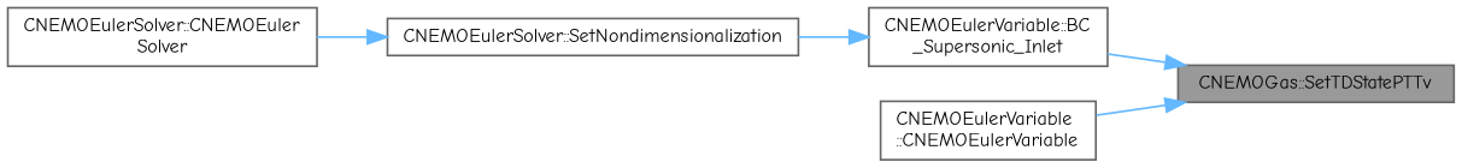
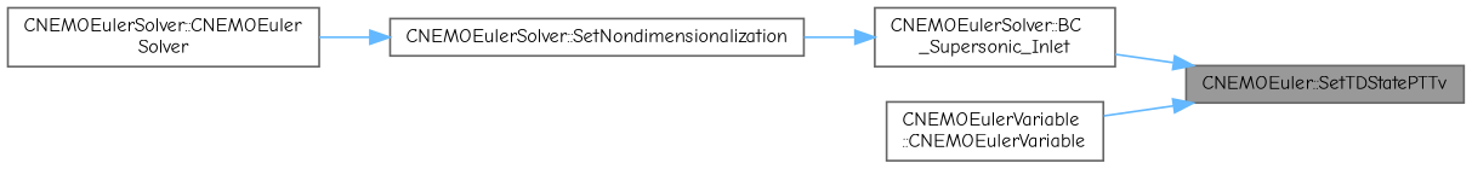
  digraph {
    fontname="Comic Neue"
    rankdir=RL
    node [color=grey40 fillcolor=white fontname="Comic Neue" fontsize=10 shape=box style=filled]
    edge [color=steelblue1 dir=back fontname="Comic Neue" fontsize=10 labelfontname=Helvetica labelfontsize=10 style=solid]
-   n1 [color=gray40 fillcolor=grey60 fontcolor=black height=0.2 label="CNEMOGas::SetTDStatePTTv" width=0.4]
-   n2 [height=0.2 label="CNEMOEulerVariable::BC\l_Supersonic_Inlet" width=0.4]
+   n1 [color=gray40 fillcolor=grey60 fontcolor=black height=0.2 label="CNEMOEuler::SetTDStatePTTv" width=0.4]
+   n2 [height=0.2 label="CNEMOEulerSolver::BC\l_Supersonic_Inlet" width=0.4]
    n3 [height=0.2 label="CNEMOEulerVariable\l::CNEMOEulerVariable" width=0.4]
    n4 [height=0.2 label="CNEMOEulerSolver::SetNondimensionalization" width=0.4]
    n5 [height=0.2 label="CNEMOEulerSolver::CNEMOEuler\lSolver" width=0.4]
    n1 -> n2
    n1 -> n3
    n2 -> n4
    n4 -> n5
  }
